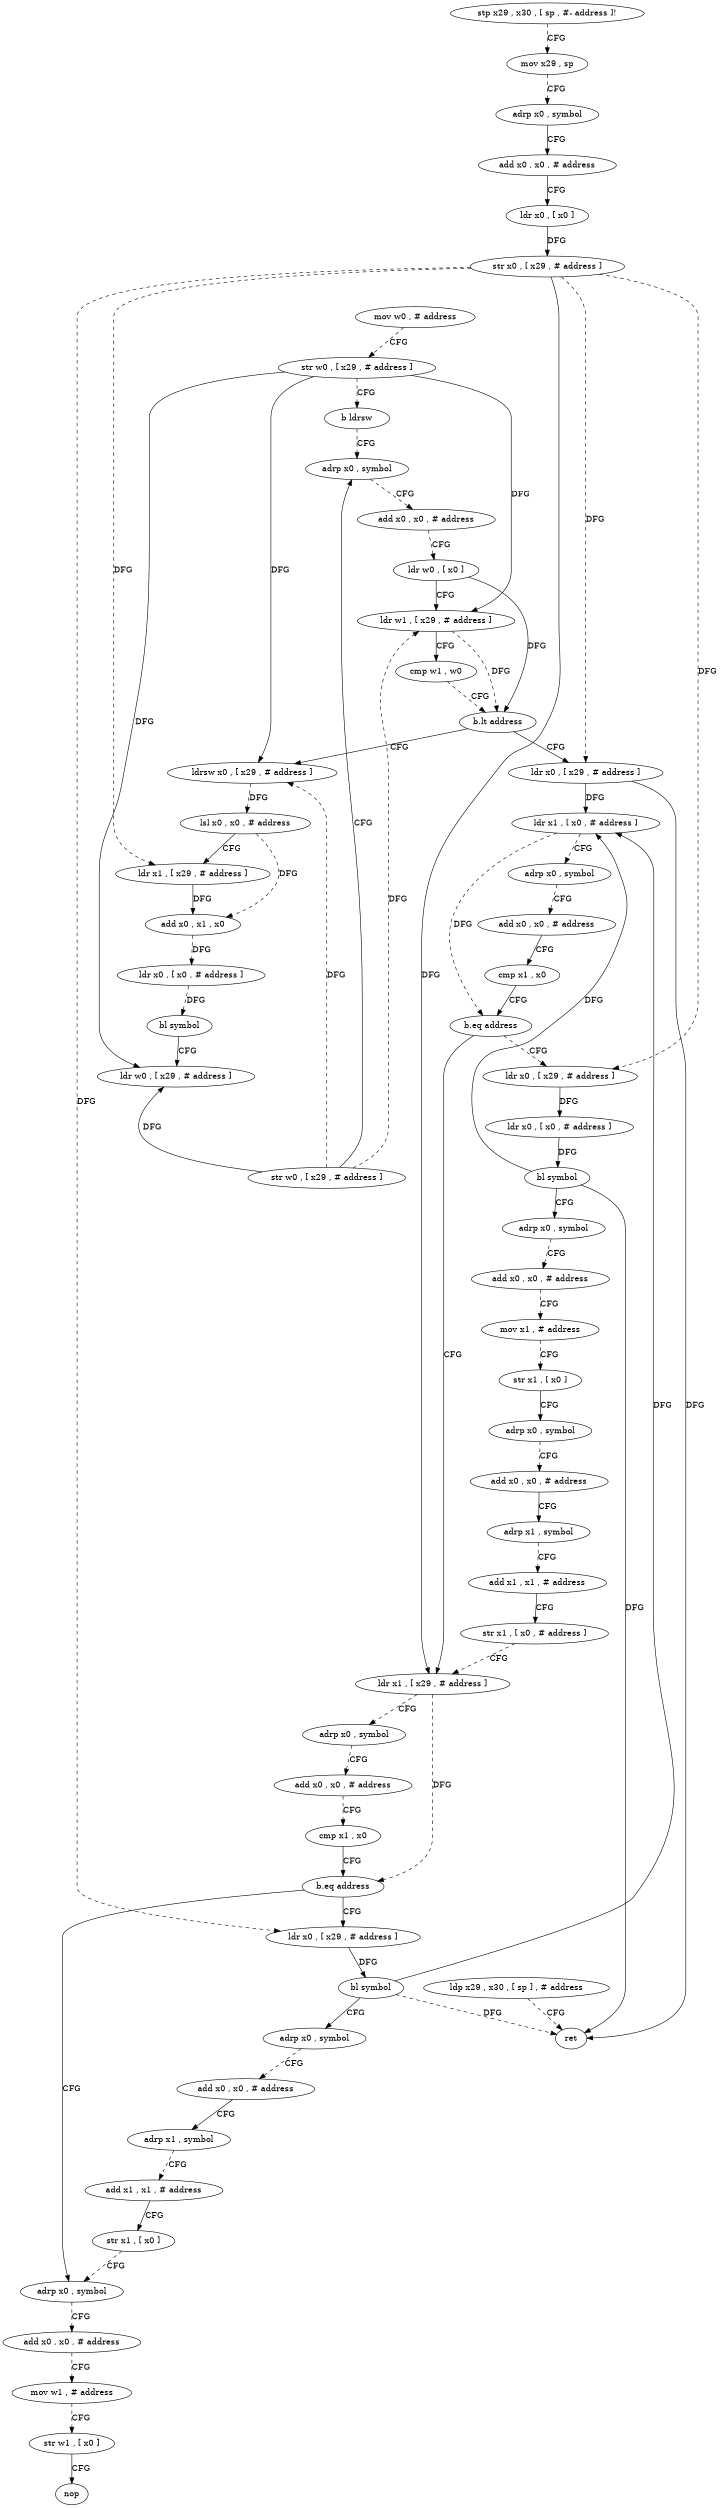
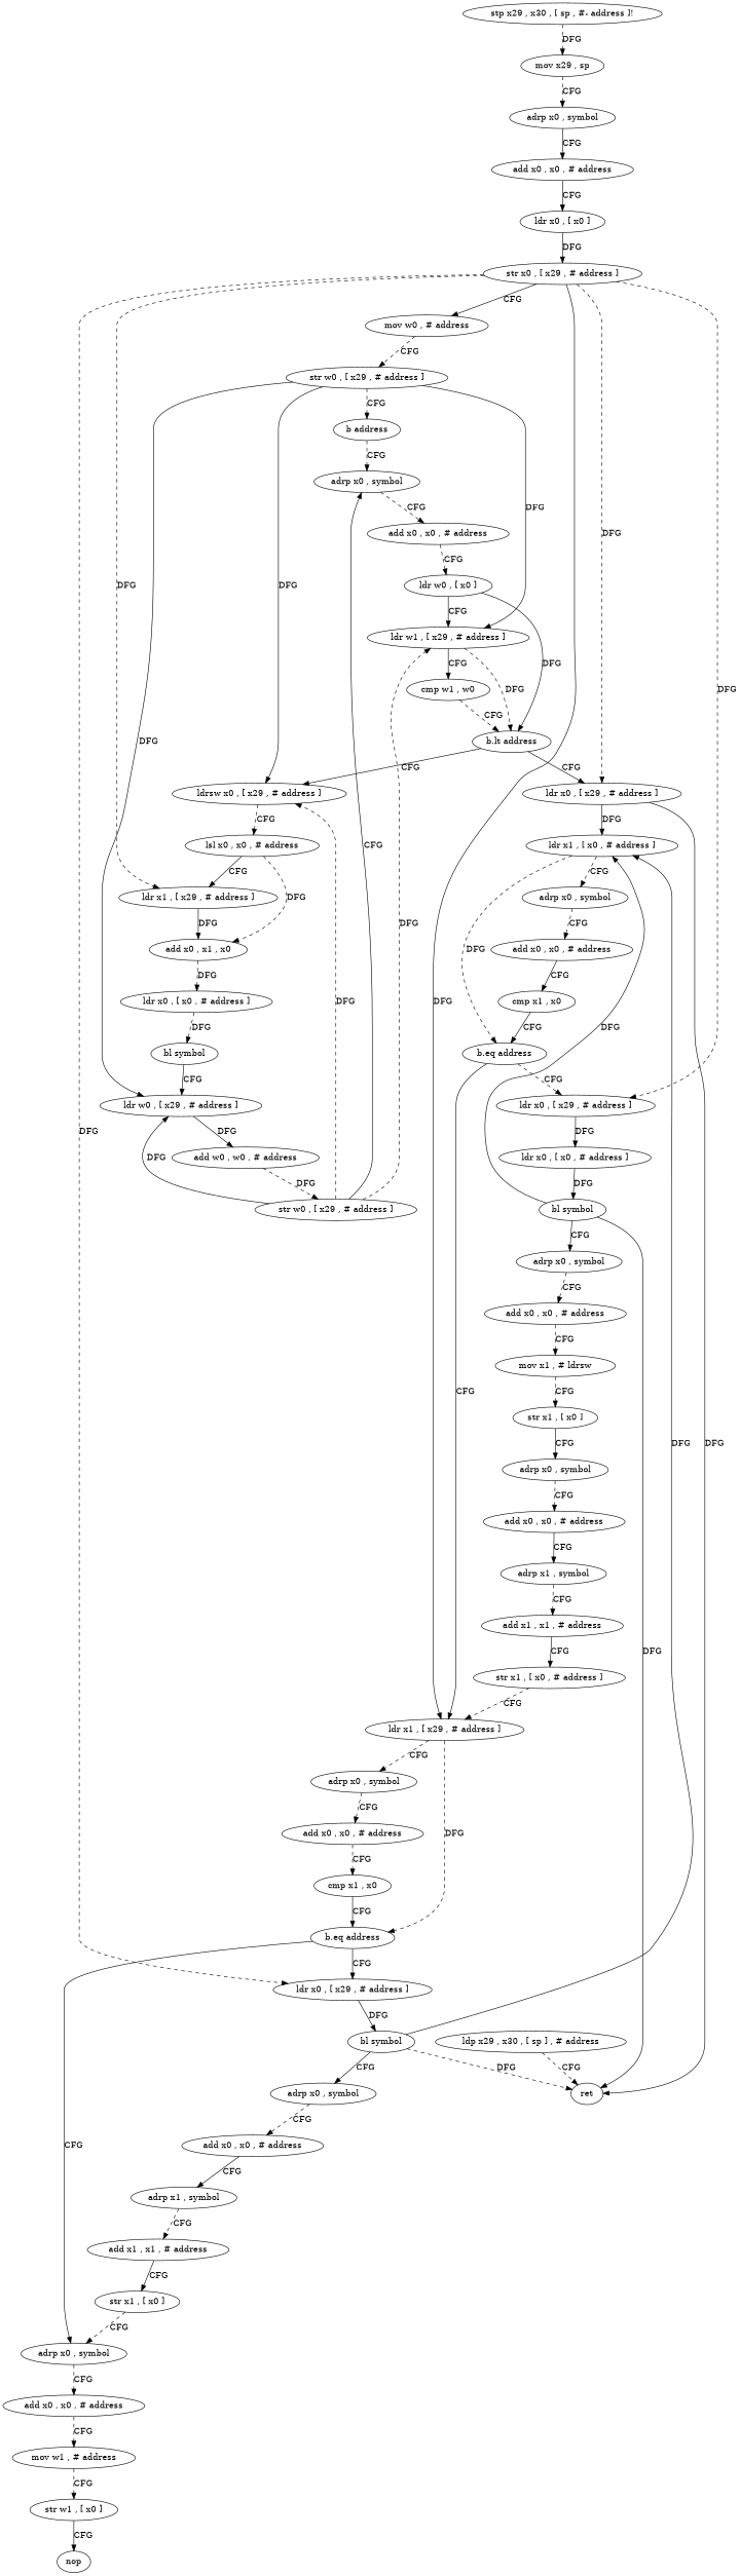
  digraph {
    edge [style=dashed]
    n1 [label="stp x29 , x30 , [ sp , #- address ]!"]
    n2 [label="mov x29 , sp"]
    n3 [label="adrp x0 , symbol"]
    n4 [label="add x0 , x0 , # address"]
    n5 [label="ldr x0 , [ x0 ]"]
    n6 [label="str x0 , [ x29 , # address ]"]
    n7 [label="mov w0 , # address"]
    n8 [label="ldr x0 , [ x29 , # address ]"]
    n9 [label="ldr x1 , [ x29 , # address ]"]
    n10 [label="ldr x1 , [ x29 , # address ]"]
    n11 [label="ldr x0 , [ x29 , # address ]"]
    n12 [label="ldr x0 , [ x29 , # address ]"]
    n13 [label="str w0 , [ x29 , # address ]"]
    n14 [label="ldr x1 , [ x0 , # address ]"]
    n15 [label=ret]
    n16 [label="add x0 , x1 , x0"]
    n17 [label="adrp x0 , symbol"]
    n18 [label="b.eq address"]
    n19 [label="ldr x0 , [ x0 , # address ]"]
    n20 [label="bl symbol"]
-   n21 [label="b ldrsw"]
+   n21 [label="b address"]
    n22 [label="ldr w1 , [ x29 , # address ]"]
    n23 [label="ldrsw x0 , [ x29 , # address ]"]
    n24 [label="ldr w0 , [ x29 , # address ]"]
    n25 [label="adrp x0 , symbol"]
    n26 [label="b.lt address"]
    n27 [label="cmp w1 , w0"]
    n28 [label="lsl x0 , x0 , # address"]
+   n29 [label="add w0 , w0 , # address"]
    n30 [label="add x0 , x0 , # address"]
    n31 [label="ldr w0 , [ x0 ]"]
    n32 [label="adrp x0 , symbol"]
    n33 [label="b.eq address"]
    n34 [label="ldr x0 , [ x0 , # address ]"]
    n35 [label="bl symbol"]
    n36 [label="str w0 , [ x29 , # address ]"]
    n37 [label="add x0 , x0 , # address"]
    n38 [label="cmp x1 , x0"]
    n39 [label="add x0 , x0 , # address"]
    n40 [label="adrp x0 , symbol"]
    n41 [label="bl symbol"]
    n42 [label="cmp x1 , x0"]
    n43 [label="add x0 , x0 , # address"]
    n44 [label="mov w1 , # address"]
    n45 [label="adrp x0 , symbol"]
    n46 [label="adrp x0 , symbol"]
    n47 [label="add x0 , x0 , # address"]
-   n48 [label="mov x1 , # address"]
+   n48 [label="mov x1 , # ldrsw"]
    n49 [label="str x1 , [ x0 ]"]
    n50 [label="adrp x0 , symbol"]
    n51 [label="add x0 , x0 , # address"]
    n52 [label="adrp x1 , symbol"]
    n53 [label="add x1 , x1 , # address"]
    n54 [label="str x1 , [ x0 , # address ]"]
    n55 [label="str w1 , [ x0 ]"]
    n56 [label=nop]
    n57 [label="ldp x29 , x30 , [ sp ] , # address"]
    n58 [label="add x0 , x0 , # address"]
    n59 [label="adrp x1 , symbol"]
    n60 [label="add x1 , x1 , # address"]
    n61 [label="str x1 , [ x0 ]"]
-   n1 -> n2 [label=CFG]
+   n1 -> n2 [label=DFG]
    n2 -> n3 [label=CFG]
    n3 -> n4 [label=CFG style=solid]
    n4 -> n5 [label=CFG style=solid]
    n5 -> n6 [label=DFG style=solid]
+   n6 -> n7 [label=CFG style=solid]
    n6 -> n8 [label=DFG]
    n6 -> n9 [label=DFG]
    n6 -> n10 [label=DFG style=solid]
    n6 -> n11 [label=DFG]
    n6 -> n12 [label=DFG]
    n7 -> n13 [label=CFG]
    n8 -> n14 [label=DFG style=solid]
    n8 -> n15 [label=DFG style=solid]
    n9 -> n16 [label=DFG style=solid]
    n10 -> n17 [label=CFG]
    n10 -> n18 [label=DFG]
    n11 -> n19 [label=DFG style=solid]
    n12 -> n20 [label=DFG style=solid]
    n13 -> n21 [label=CFG]
    n13 -> n22 [label=DFG style=solid]
    n13 -> n23 [label=DFG style=solid]
    n13 -> n24 [label=DFG style=solid]
    n14 -> n32 [label=CFG]
    n14 -> n33 [label=DFG]
    n16 -> n34 [label=DFG]
    n17 -> n39 [label=CFG]
    n18 -> n12 [label=CFG style=solid]
    n18 -> n40 [label=CFG style=solid]
    n19 -> n41 [label=DFG style=solid]
    n20 -> n14 [label=DFG style=solid]
    n20 -> n15 [label=DFG]
    n20 -> n45 [label=CFG style=solid]
    n21 -> n25 [label=CFG]
    n22 -> n26 [label=DFG]
    n22 -> n27 [label=CFG style=solid]
-   n23 -> n28 [label=DFG]
+   n23 -> n28 [label=CFG]
+   n24 -> n29 [label=DFG style=solid]
    n25 -> n30 [label=CFG]
    n26 -> n8 [label=CFG style=solid]
    n26 -> n23 [label=CFG style=solid]
    n27 -> n26 [label=CFG]
    n28 -> n9 [label=CFG style=solid]
    n28 -> n16 [label=DFG]
+   n29 -> n36 [label=DFG]
    n30 -> n31 [label=CFG]
    n31 -> n22 [label=CFG style=solid]
    n31 -> n26 [label=DFG style=solid]
    n32 -> n37 [label=CFG]
    n33 -> n10 [label=CFG style=solid]
    n33 -> n11 [label=CFG]
    n34 -> n35 [label=DFG]
    n35 -> n24 [label=CFG style=solid]
    n36 -> n22 [label=DFG]
    n36 -> n23 [label=DFG]
    n36 -> n24 [label=DFG style=solid]
    n36 -> n25 [label=CFG style=solid]
    n37 -> n38 [label=CFG style=solid]
    n38 -> n33 [label=CFG style=solid]
    n39 -> n42 [label=CFG]
    n40 -> n43 [label=CFG]
    n41 -> n14 [label=DFG style=solid]
    n41 -> n15 [label=DFG style=solid]
    n41 -> n46 [label=CFG style=solid]
    n42 -> n18 [label=CFG style=solid]
    n43 -> n44 [label=CFG]
    n44 -> n55 [label=CFG]
    n45 -> n58 [label=CFG]
    n46 -> n47 [label=CFG]
    n47 -> n48 [label=CFG]
    n48 -> n49 [label=CFG]
    n49 -> n50 [label=CFG style=solid]
    n50 -> n51 [label=CFG]
    n51 -> n52 [label=CFG style=solid]
    n52 -> n53 [label=CFG]
    n53 -> n54 [label=CFG style=solid]
    n54 -> n10 [label=CFG]
    n55 -> n56 [label=CFG style=solid]
    n57 -> n15 [label=CFG]
    n58 -> n59 [label=CFG style=solid]
    n59 -> n60 [label=CFG]
    n60 -> n61 [label=CFG style=solid]
    n61 -> n40 [label=CFG]
  }
